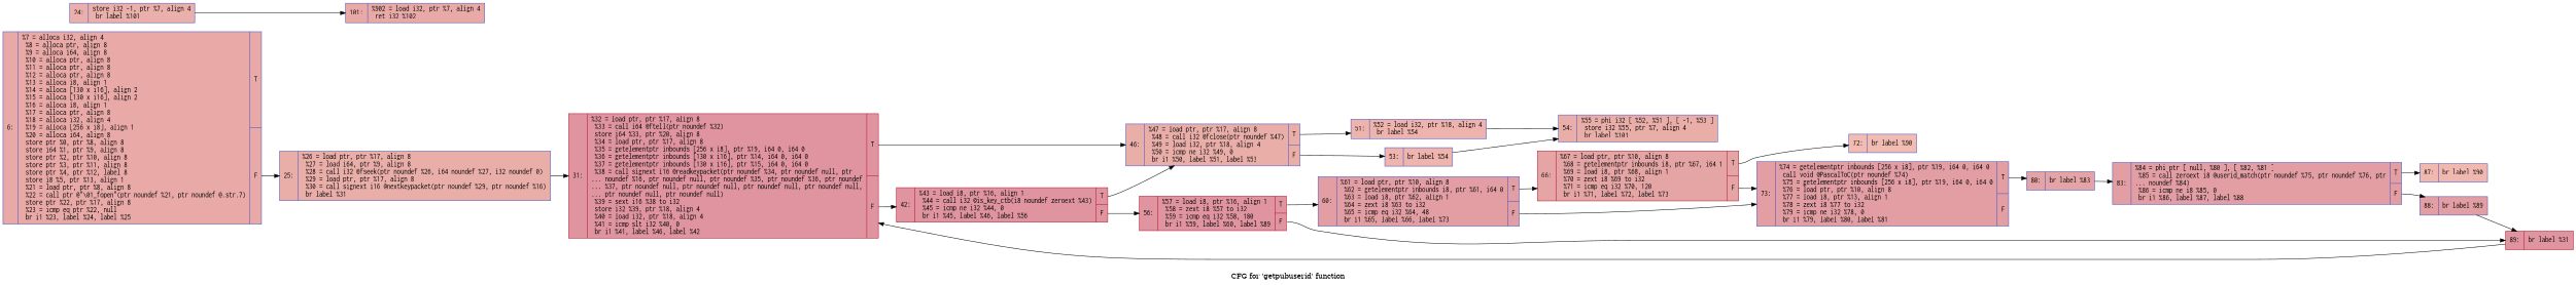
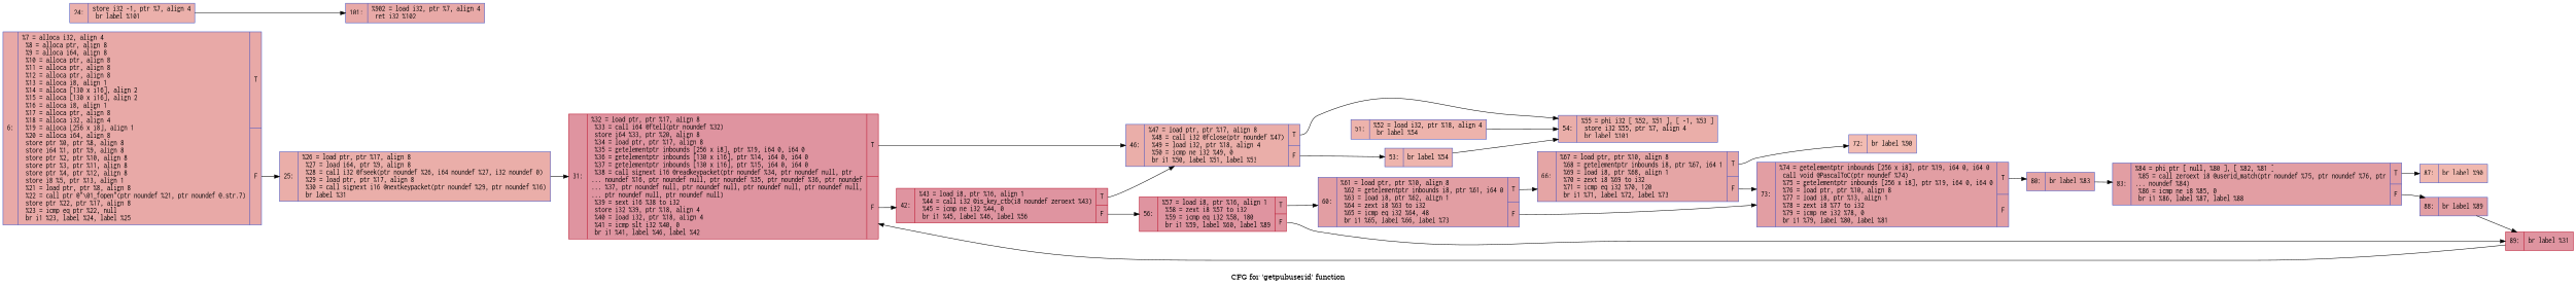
  digraph {
    label="CFG for 'getpubuserid' function"
    rankdir=LR
    node [color="#3d50c3ff" fillcolor="#b70d2870" fontname=Courier shape=record style=filled]
    edge [tailport=s1]
-   n1 [fillcolor="#ca3b3770" label="{6:\l|  %7 = alloca i32, align 4\l  %8 = alloca ptr, align 8\l  %9 = alloca i64, align 8\l  %10 = alloca ptr, align 8\l  %11 = alloca ptr, align 8\l  %12 = alloca ptr, align 8\l  %13 = alloca i8, align 1\l  %14 = alloca [130 x i16], align 2\l  %15 = alloca [130 x i16], align 2\l  %16 = alloca i8, align 1\l  %17 = alloca ptr, align 8\l  %18 = alloca i32, align 4\l  %19 = alloca [256 x i8], align 1\l  %20 = alloca i64, align 8\l  store ptr %0, ptr %8, align 8\l  store i64 %1, ptr %9, align 8\l  store ptr %2, ptr %10, align 8\l  store ptr %3, ptr %11, align 8\l  store ptr %4, ptr %12, label 8\l  store i8 %5, ptr %13, align 1\l  %21 = load ptr, ptr %8, align 8\l  %22 = call ptr @\"\\01_fopen\"(ptr noundef %21, ptr noundef @.str.7)\l  store ptr %22, ptr %17, align 8\l  %23 = icmp eq ptr %22, null\l  br i1 %23, label %24, label %25\l|{<s0>T|<s1>F}}"]
+   n1 [fillcolor="#ca3b3770" label="{6:\l|  %7 = alloca i32, align 4\l  %8 = alloca ptr, align 8\l  %9 = alloca i64, align 8\l  %10 = alloca ptr, align 8\l  %11 = alloca ptr, align 8\l  %12 = alloca ptr, align 8\l  %13 = alloca i8, align 1\l  %14 = alloca [130 x i16], align 2\l  %15 = alloca [130 x i16], align 2\l  %16 = alloca i8, align 1\l  %17 = alloca ptr, align 8\l  %18 = alloca i32, align 4\l  %19 = alloca [256 x i8], align 1\l  %20 = alloca i64, align 8\l  store ptr %0, ptr %8, align 8\l  store i64 %1, ptr %9, align 8\l  store ptr %2, ptr %10, align 8\l  store ptr %3, ptr %11, align 8\l  store ptr %4, ptr %12, align 8\l  store i8 %5, ptr %13, align 1\l  %21 = load ptr, ptr %8, align 8\l  %22 = call ptr @\"\\01_fopen\"(ptr noundef %21, ptr noundef @.str.7)\l  store ptr %22, ptr %17, align 8\l  %23 = icmp eq ptr %22, null\l  br i1 %23, label %24, label %25\l|{<s0>T|<s1>F}}"]
    n2 [fillcolor="#d0473d70" label="{25:\l|  %26 = load ptr, ptr %17, align 8\l  %27 = load i64, ptr %9, align 8\l  %28 = call i32 @fseek(ptr noundef %26, i64 noundef %27, i32 noundef 0)\l  %29 = load ptr, ptr %17, align 8\l  %30 = call signext i16 @nextkeypacket(ptr noundef %29, ptr noundef %16)\l  br label %31\l}"]
    n3 [fillcolor="#d24b4070" label="{24:\l|  store i32 -1, ptr %7, align 4\l  br label %101\l}"]
    n4 [fillcolor="#ca3b3770" label="{101:\l|  %902 = load i32, ptr %7, align 4\l  ret i32 %102\l}"]
    n5 [color="#b70d28ff" label="{31:\l|  %32 = load ptr, ptr %17, align 8\l  %33 = call i64 @ftell(ptr noundef %32)\l  store i64 %33, ptr %20, align 8\l  %34 = load ptr, ptr %17, align 8\l  %35 = getelementptr inbounds [256 x i8], ptr %19, i64 0, i64 0\l  %36 = getelementptr inbounds [130 x i16], ptr %14, i64 0, i64 0\l  %37 = getelementptr inbounds [130 x i16], ptr %15, i64 0, i64 0\l  %38 = call signext i16 @readkeypacket(ptr noundef %34, ptr noundef null, ptr\l... noundef %16, ptr noundef null, ptr noundef %35, ptr noundef %36, ptr noundef\l... %37, ptr noundef null, ptr noundef null, ptr noundef null, ptr noundef null,\l... ptr noundef null, ptr noundef null)\l  %39 = sext i16 %38 to i32\l  store i32 %39, ptr %18, align 4\l  %40 = load i32, ptr %18, align 4\l  %41 = icmp slt i32 %40, 0\l  br i1 %41, label %46, label %42\l|{<s0>T|<s1>F}}"]
    n6 [fillcolor="#d0473d70" label="{46:\l|  %47 = load ptr, ptr %17, align 8\l  %48 = call i32 @fclose(ptr noundef %47)\l  %49 = load i32, ptr %18, align 4\l  %50 = icmp ne i32 %49, 0\l  br i1 %50, label %51, label %53\l|{<s0>T|<s1>F}}"]
    n7 [color="#b70d28ff" label="{42:\l|  %43 = load i8, ptr %16, align 1\l  %44 = call i32 @is_key_ctb(i8 noundef zeroext %43)\l  %45 = icmp ne i32 %44, 0\l  br i1 %45, label %46, label %56\l|{<s0>T|<s1>F}}"]
    n8 [fillcolor="#d6524470" label="{51:\l|  %52 = load i32, ptr %18, align 4\l  br label %54\l}"]
    n9 [fillcolor="#d8564670" label="{53:\l|  br label %54\l}"]
    n10 [color="#b70d28ff" label="{56:\l|  %57 = load i8, ptr %16, align 1\l  %58 = zext i8 %57 to i32\l  %59 = icmp eq i32 %58, 180\l  br i1 %59, label %60, label %89\l|{<s0>T|<s1>F}}"]
    n11 [fillcolor="#d0473d70" label="{54:\l|  %55 = phi i32 [ %52, %51 ], [ -1, %53 ]\l  store i32 %55, ptr %7, align 4\l  br label %101\l}"]
    n12 [fillcolor="#be242e70" label="{60:\l|  %61 = load ptr, ptr %10, align 8\l  %62 = getelementptr inbounds i8, ptr %61, i64 0\l  %63 = load i8, ptr %62, align 1\l  %64 = zext i8 %63 to i32\l  %65 = icmp eq i32 %64, 48\l  br i1 %65, label %66, label %73\l|{<s0>T|<s1>F}}"]
    n13 [color="#b70d28ff" label="{89:\l|  br label %31\l}"]
-   n14 [color="#b70d28ff" fillcolor="#c5333470" label="{66:\l|  %67 = load ptr, ptr %10, align 8\l  %68 = getelementptr inbounds i8, ptr %67, i64 1\l  %69 = load i8, ptr %68, align 1\l  %70 = zext i8 %69 to i32\l  %71 = icmp eq i32 %70, 120\l  br i1 %71, label %72, label %73\l|{<s0>T|<s1>F}}"]
+   n14 [fillcolor="#c5333470" label="{66:\l|  %67 = load ptr, ptr %10, align 8\l  %68 = getelementptr inbounds i8, ptr %67, i64 1\l  %69 = load i8, ptr %68, align 1\l  %70 = zext i8 %69 to i32\l  %71 = icmp eq i32 %70, 120\l  br i1 %71, label %72, label %73\l|{<s0>T|<s1>F}}"]
    n15 [fillcolor="#be242e70" label="{73:\l|  %74 = getelementptr inbounds [256 x i8], ptr %19, i64 0, i64 0\l  call void @PascalToC(ptr noundef %74)\l  %75 = getelementptr inbounds [256 x i8], ptr %19, i64 0, i64 0\l  %76 = load ptr, ptr %10, align 8\l  %77 = load i8, ptr %13, align 1\l  %78 = zext i8 %77 to i32\l  %79 = icmp ne i32 %78, 0\l  br i1 %79, label %80, label %81\l|{<s0>T|<s1>F}}"]
    n16 [fillcolor="#e1675170" label="{72:\l|  br label %90\l}"]
    n17 [fillcolor="#c32e3170" label="{80:\l|  br label %83\l}"]
    n18 [fillcolor="#be242e70" label="{83:\l|  %84 = phi ptr [ null, %80 ], [ %82, %81 ]\l  %85 = call zeroext i8 @userid_match(ptr noundef %75, ptr noundef %76, ptr\l... noundef %84)\l  %86 = icmp ne i8 %85, 0\l  br i1 %86, label %87, label %88\l|{<s0>T|<s1>F}}"]
    n19 [fillcolor="#dc5d4a70" label="{87:\l|  br label %90\l}"]
    n20 [fillcolor="#be242e70" label="{88:\l|  br label %89\l}"]
    n1 -> n2
    n2 -> n5 [tailport=""]
    n3 -> n4 [tailport=""]
    n5 -> n6 [tailport=s0]
    n5 -> n7
-   n6 -> n8 [tailport=s0]
+   n6 -> n11 [tailport=s0]
    n6 -> n9
    n7 -> n6 [tailport=s0]
    n7 -> n10
    n8 -> n11 [tailport=""]
    n9 -> n11 [tailport=""]
    n10 -> n12 [tailport=s0]
    n10 -> n13
    n12 -> n14 [tailport=s0]
    n12 -> n15
    n13 -> n5 [tailport=""]
    n14 -> n15
    n14 -> n16 [tailport=s0]
    n15 -> n17 [tailport=s0]
    n17 -> n18 [tailport=""]
    n18 -> n19 [tailport=s0]
    n18 -> n20
    n20 -> n13 [tailport=""]
  }
